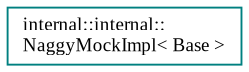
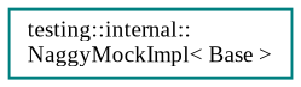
  digraph {
    rankdir=LR
    fontname="Liberation Serif"
-   n1 [color=teal fillcolor=white fontname="Liberation Serif" fontsize=10 height=0.2 label="internal::internal::\lNaggyMockImpl\< Base \>" shape=box style=filled width=0.4]
+   n1 [color=teal fillcolor=white fontname="Liberation Serif" fontsize=10 height=0.2 label="testing::internal::\lNaggyMockImpl\< Base \>" shape=box style=filled width=0.4]
  }
